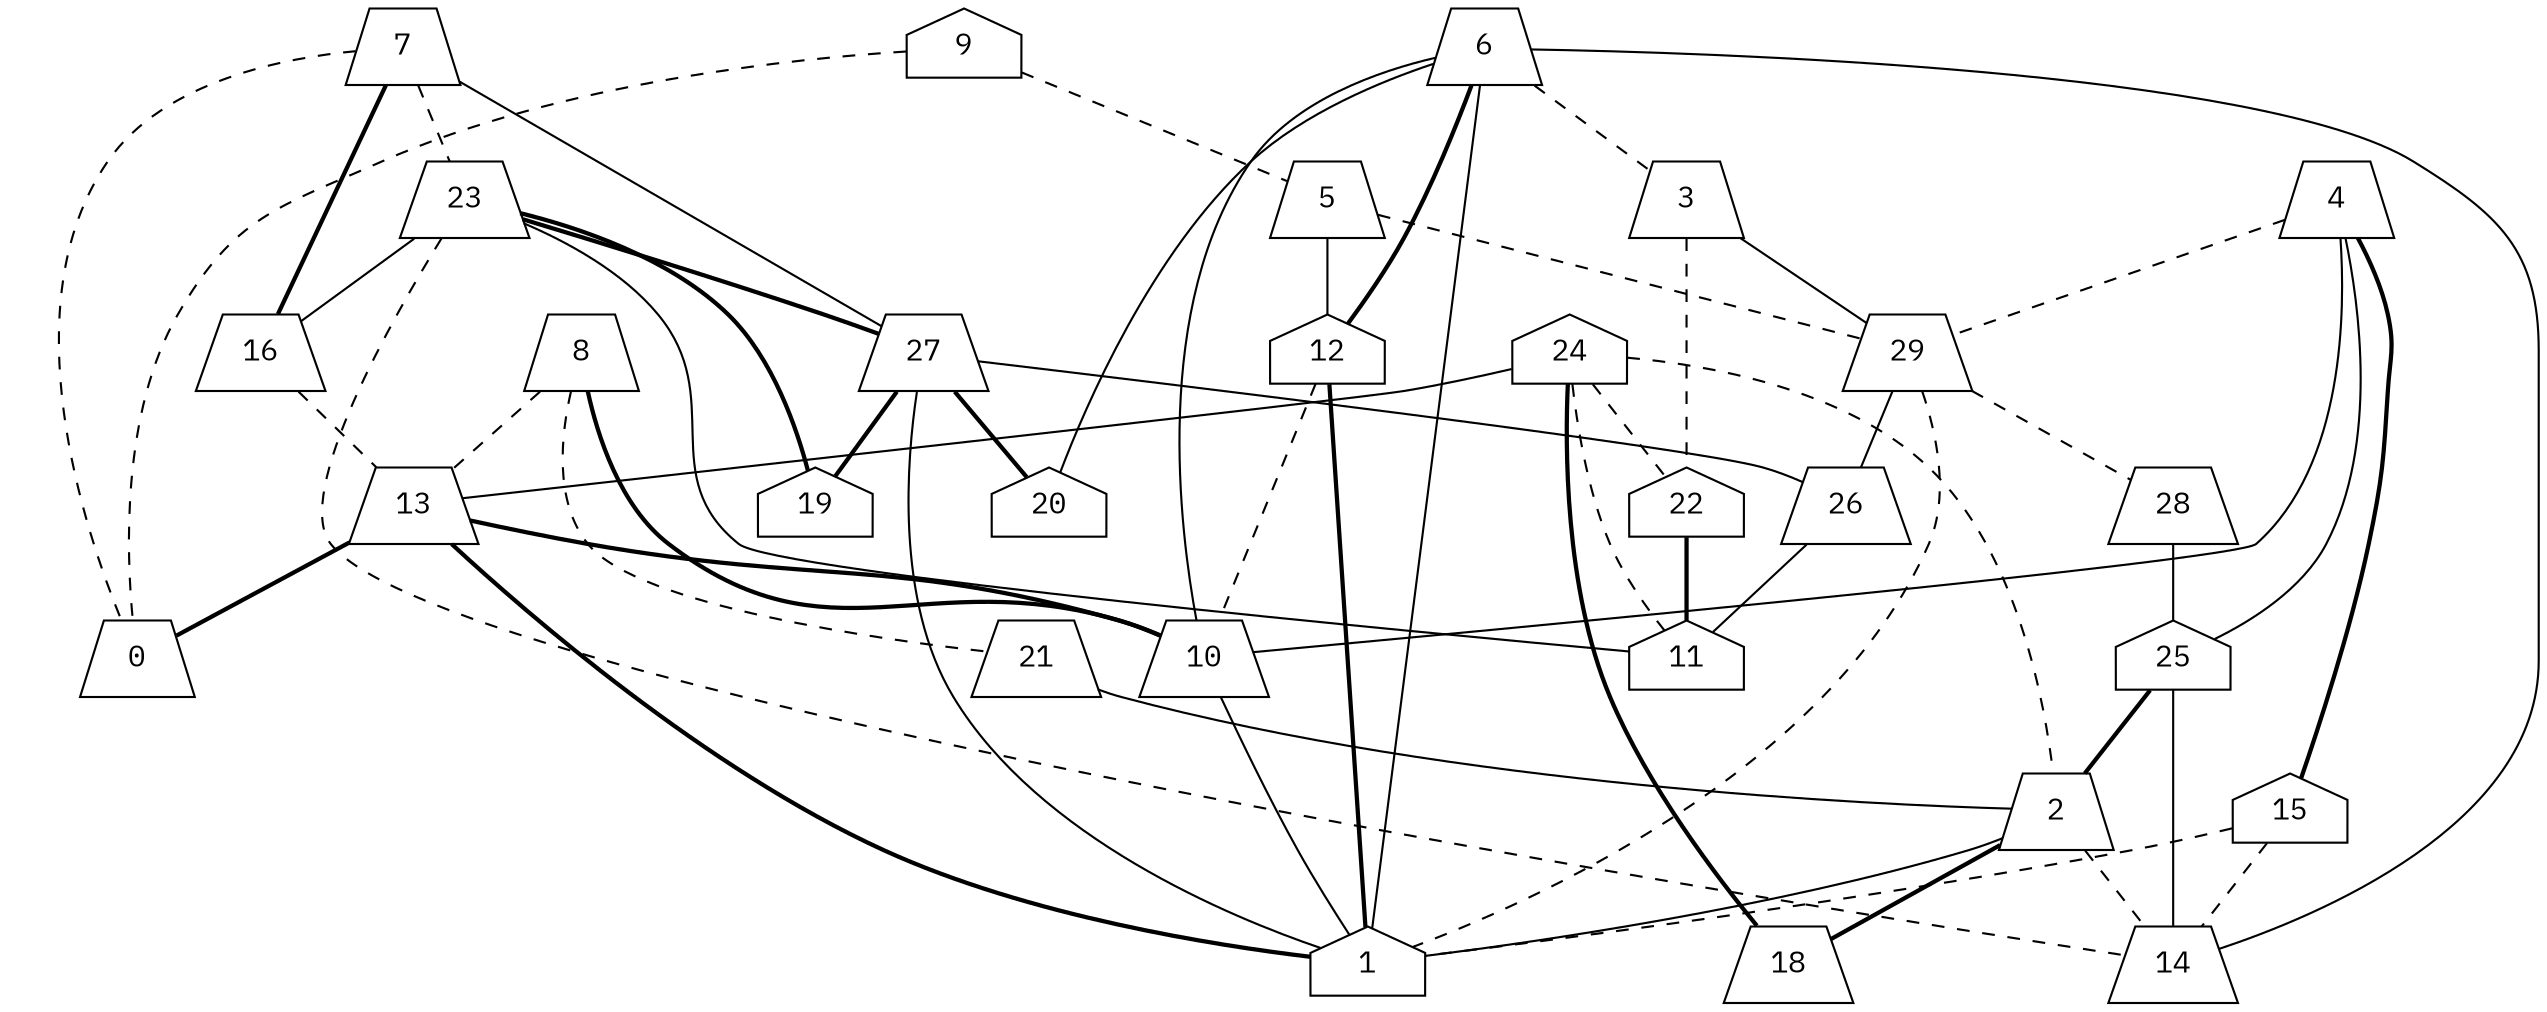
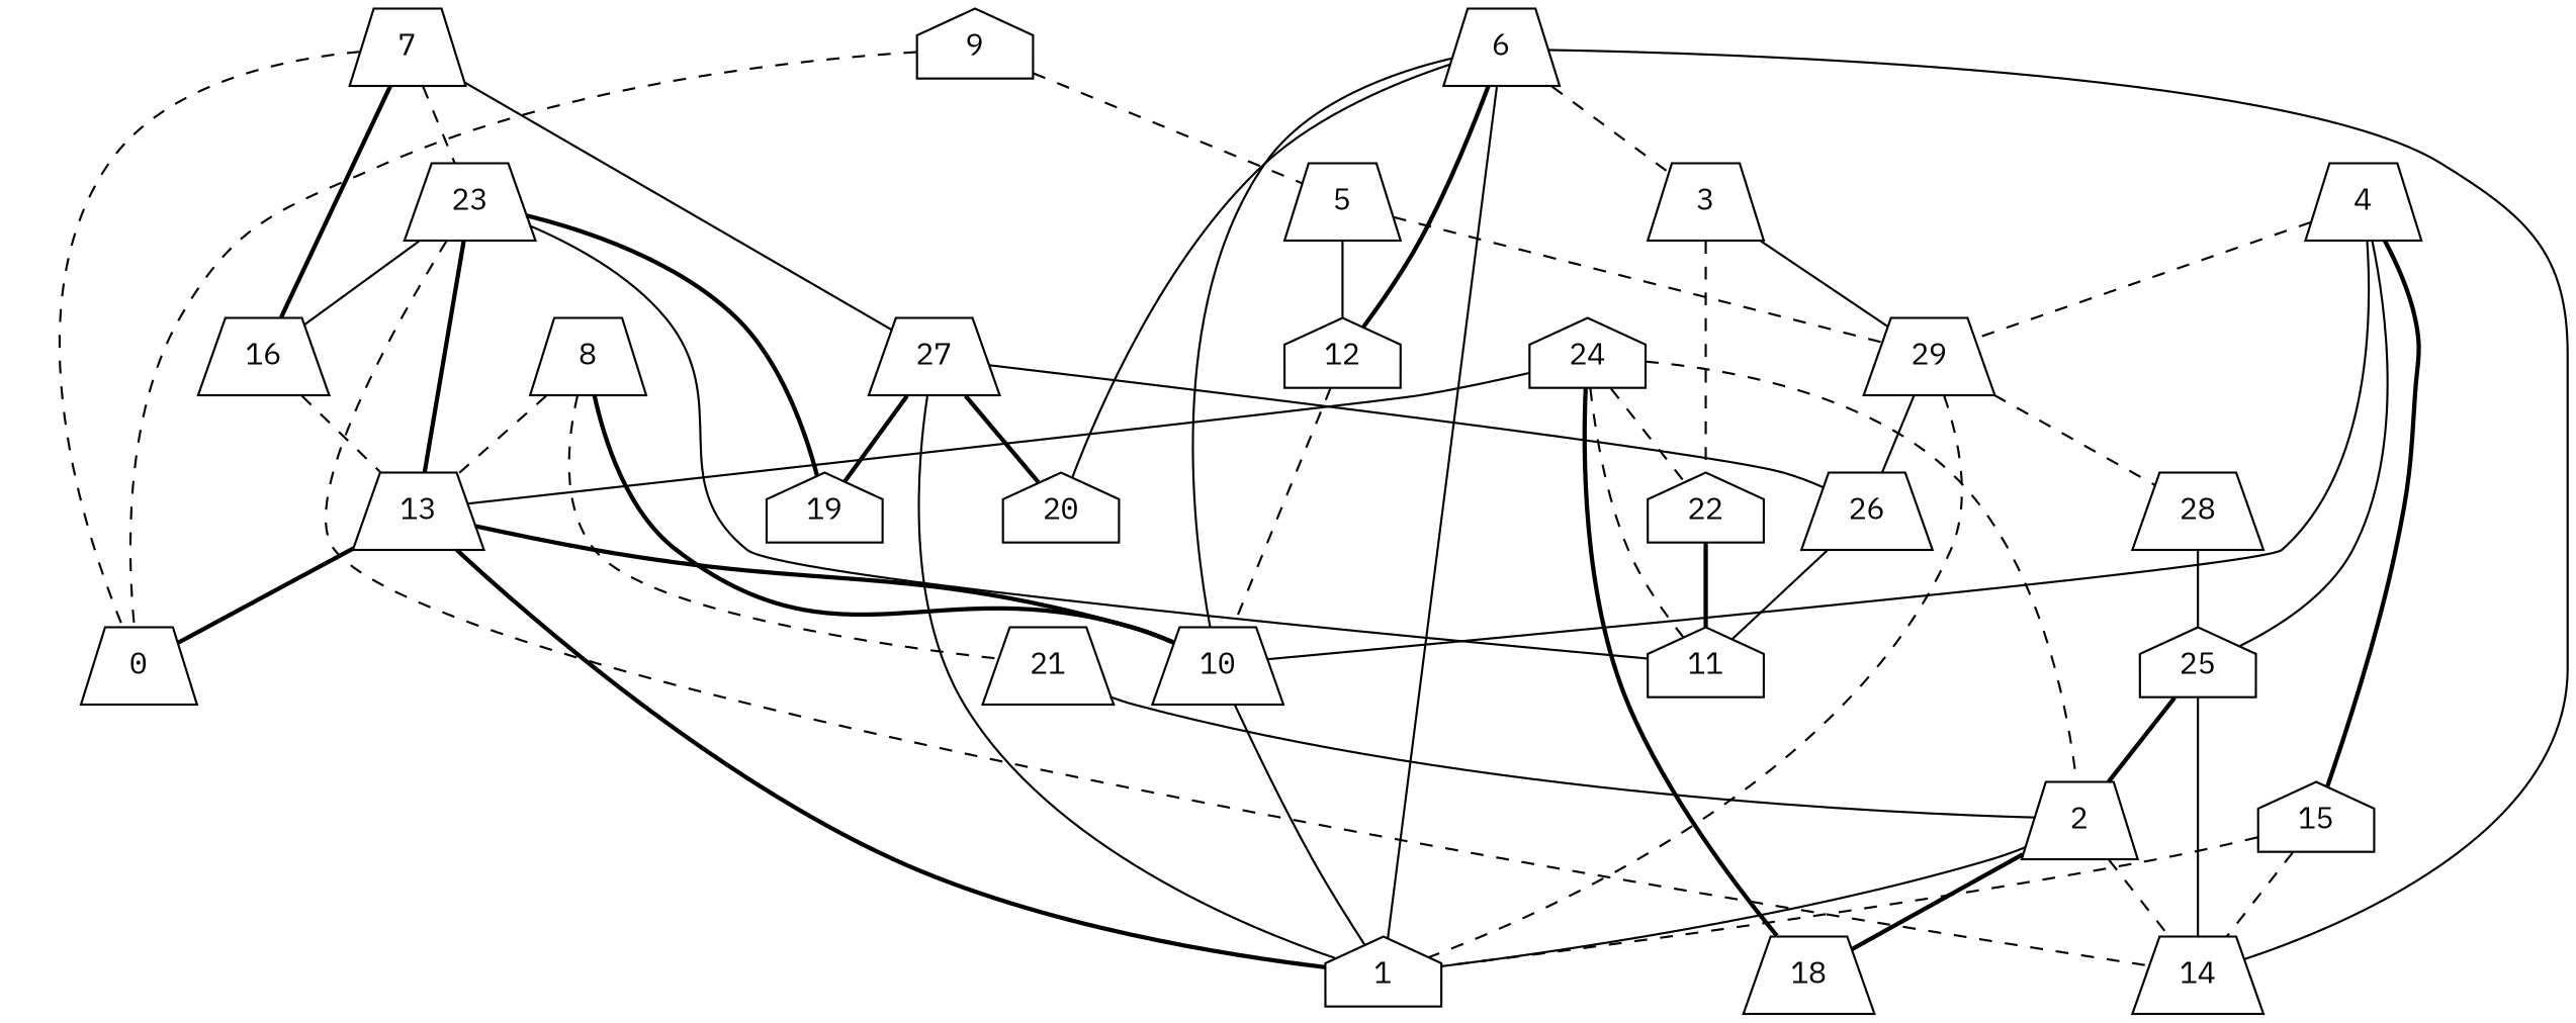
  digraph {
    fontname="IBM Plex Mono"
    node [fontname="IBM Plex Mono" shape=trapezium]
    edge [color=black dir=none fontname="IBM Plex Mono" style=dashed]
    12 [shape=house]
    10
    1 [shape=house]
    4
    15 [shape=house]
    29
    25 [shape=house]
    14
    8
    13
    21
    0
    28
    26
    27
    20 [shape=house]
    19 [shape=house]
    11 [shape=house]
    9 [shape=house]
    5
    7
    16
    23
    6
    3
    22 [shape=house]
    24 [shape=house]
    18
    2
    subgraph sub_1 {
      12
      10
      1
      4
      15
      29
      25
      14
      8
      13
      21
      0
      28
      26
      27
      20
      19
      11
      9
      5
      7
      16
      23
      6
      3
      22
      24
      18
      2
    }
    12 -> 10
-   12 -> 1 [style=bold]
    10 -> 1 [style=solid]
    4 -> 10 [style=solid]
    4 -> 15 [style=bold]
    4 -> 29
    4 -> 25 [style=solid]
    15 -> 1
    15 -> 14
    29 -> 1
    29 -> 28
    29 -> 26 [style=solid]
    25 -> 14 [style=solid]
    25 -> 2 [style=bold]
    8 -> 10 [style=bold]
    8 -> 13
    8 -> 21
    13 -> 10 [style=bold]
    13 -> 1 [style=bold]
    13 -> 0 [style=bold]
    21 -> 2 [style=solid]
    28 -> 25 [style=solid]
    26 -> 11 [style=solid]
    27 -> 1 [style=solid]
    27 -> 26 [style=solid]
    27 -> 20 [style=bold]
    27 -> 19 [style=bold]
    9 -> 0
    9 -> 5
    5 -> 12 [style=solid]
    5 -> 29
    7 -> 0
    7 -> 27 [style=solid]
    7 -> 16 [style=bold]
    7 -> 23
    16 -> 13
    23 -> 14
-   23 -> 27 [style=bold]
+   23 -> 13 [style=bold]
    23 -> 19 [style=bold]
    23 -> 11 [style=solid]
    23 -> 16 [style=solid]
    6 -> 12 [style=bold]
    6 -> 10 [style=solid]
    6 -> 1 [style=solid]
    6 -> 14 [style=solid]
    6 -> 20 [style=solid]
    6 -> 3
    3 -> 29 [style=solid]
    3 -> 22
    22 -> 11 [style=bold]
    24 -> 13 [style=solid]
    24 -> 11
    24 -> 22
    24 -> 18 [style=bold]
    24 -> 2
    2 -> 1 [style=solid]
    2 -> 14
    2 -> 18 [style=bold]
  }
